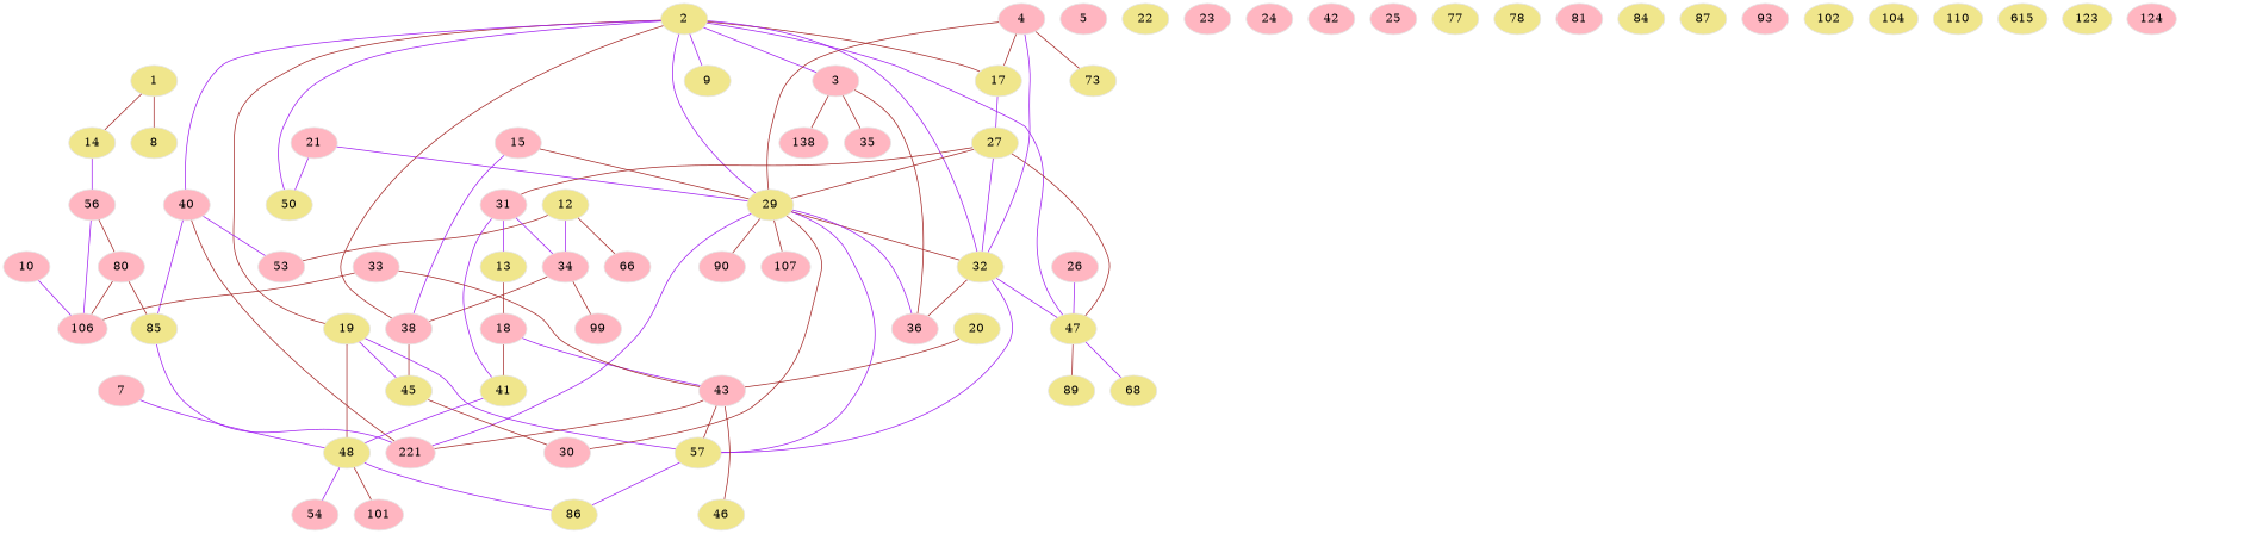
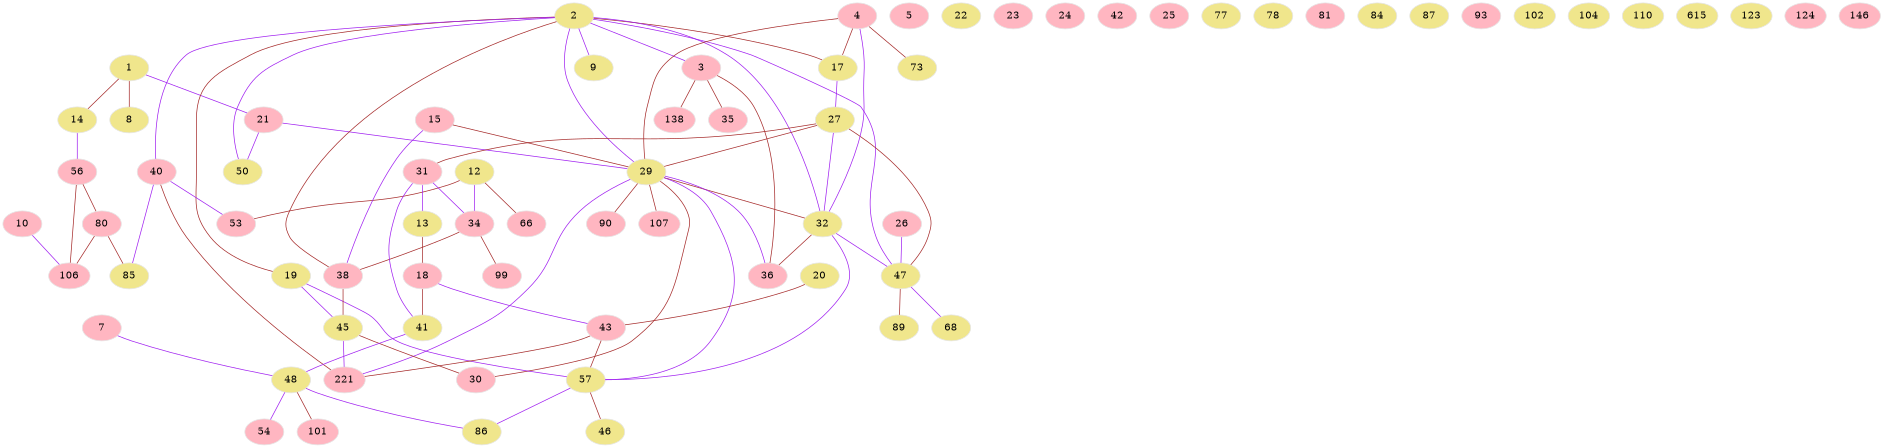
  graph {
    node [color=gray90 fillcolor=lightpink style=filled]
    edge [color=brown]
    8 [fillcolor=khaki super="+109"]
    1 [fillcolor=khaki]
    14 [fillcolor=khaki super="+60"]
    21 [super="+136"]
    56 [super="+98+69"]
    29 [fillcolor=khaki super="+105+37"]
    50 [fillcolor=khaki super="+70"]
    2 [fillcolor=khaki super="+6+16+11"]
    3 [super="+74+91"]
    9 [fillcolor=khaki]
    17 [fillcolor=khaki super="+120+28"]
    19 [fillcolor=khaki super="+132+58"]
    32 [fillcolor=khaki super="+117+96"]
    38 [super="+52+39"]
    40 [super="+127"]
    47 [fillcolor=khaki super="+113+63+59"]
    35
    36 [super="+61+49"]
    n19 [label=138]
    27 [fillcolor=khaki super="+67+143"]
    57 [fillcolor=khaki super="+62"]
    48 [fillcolor=khaki super="+114"]
    45 [fillcolor=khaki super="+92+108"]
    30
    90
    107
    n27 [label=221]
    53
    85 [fillcolor=khaki super="+142"]
    89 [fillcolor=khaki]
    68 [fillcolor=khaki]
    86 [fillcolor=khaki super="+103+138"]
    13 [fillcolor=khaki super="+129+88"]
    18 [super="+71"]
    4 [super="+83"]
    73 [fillcolor=khaki]
    5
    7 [super="+51"]
    54 [super="+64"]
    101
    10 [super="+82"]
    106 [super="+135"]
    34 [super="+116"]
    99
    12 [fillcolor=khaki]
    66 [super="+72"]
    41 [fillcolor=khaki super="+131"]
    43 [super="+119"]
    80 [super="+111"]
    15 [super="+76+95"]
    31 [super="+122"]
    46 [fillcolor=khaki super="+55"]
    20 [fillcolor=khaki]
    22 [fillcolor=khaki]
    23
    24
    26
-   33
    42
    n60 [label=25]
    77 [fillcolor=khaki]
    78 [fillcolor=khaki super="+94"]
    81
    84 [fillcolor=khaki]
    87 [fillcolor=khaki]
    93
    102 [fillcolor=khaki]
    104 [fillcolor=khaki]
    110 [fillcolor=khaki]
    n70 [fillcolor=khaki label=615]
    123 [fillcolor=khaki]
    124
+   146
    1 -- 8
    1 -- 14
+   1 -- 21 [color=purple]
    14 -- 56 [color=purple]
    21 -- 29 [color=purple]
    21 -- 50 [color=purple]
-   56 -- 106 [color=purple]
+   56 -- 106
    56 -- 80
    29 -- 32
    29 -- 36 [color=purple]
    29 -- 57 [color=purple]
    29 -- 30
    29 -- 90
    29 -- 107
    29 -- n27 [color=purple]
    2 -- 29 [color=purple]
    2 -- 50 [color=purple]
    2 -- 3 [color=purple]
    2 -- 9 [color=purple]
    2 -- 17
    2 -- 19
    2 -- 32 [color=purple]
    2 -- 38
    2 -- 40 [color=purple]
    2 -- 47 [color=purple]
    3 -- 35
    3 -- 36
    3 -- n19
    17 -- 27 [color=purple]
    19 -- 57 [color=purple]
-   19 -- 48
    19 -- 45 [color=purple]
    32 -- 47 [color=purple]
    32 -- 36
    32 -- 57 [color=purple]
    38 -- 45
    40 -- n27
    40 -- 53 [color=purple]
    40 -- 85 [color=purple]
    47 -- 89
    47 -- 68 [color=purple]
    27 -- 29
    27 -- 32 [color=purple]
    27 -- 47
    27 -- 31
    57 -- 86 [color=purple]
    48 -- 86 [color=purple]
    48 -- 54 [color=purple]
    48 -- 101
    45 -- 30
-   85 -- n27 [color=purple]
+   45 -- n27 [color=purple]
    13 -- 18
    18 -- 41
    18 -- 43 [color=purple]
    4 -- 29
    4 -- 17
    4 -- 32 [color=purple]
    4 -- 73
    7 -- 48 [color=purple]
    10 -- 106 [color=purple]
    34 -- 38
    34 -- 99
    12 -- 53
    12 -- 34 [color=purple]
    12 -- 66
    41 -- 48 [color=purple]
    43 -- 57
    43 -- n27
-   43 -- 46
+   57 -- 46
    80 -- 85
    80 -- 106
    15 -- 29
    15 -- 38 [color=purple]
    31 -- 13 [color=purple]
    31 -- 34 [color=purple]
    31 -- 41 [color=purple]
    20 -- 43
    26 -- 47 [color=purple]
-   33 -- 106
-   33 -- 43
  }
